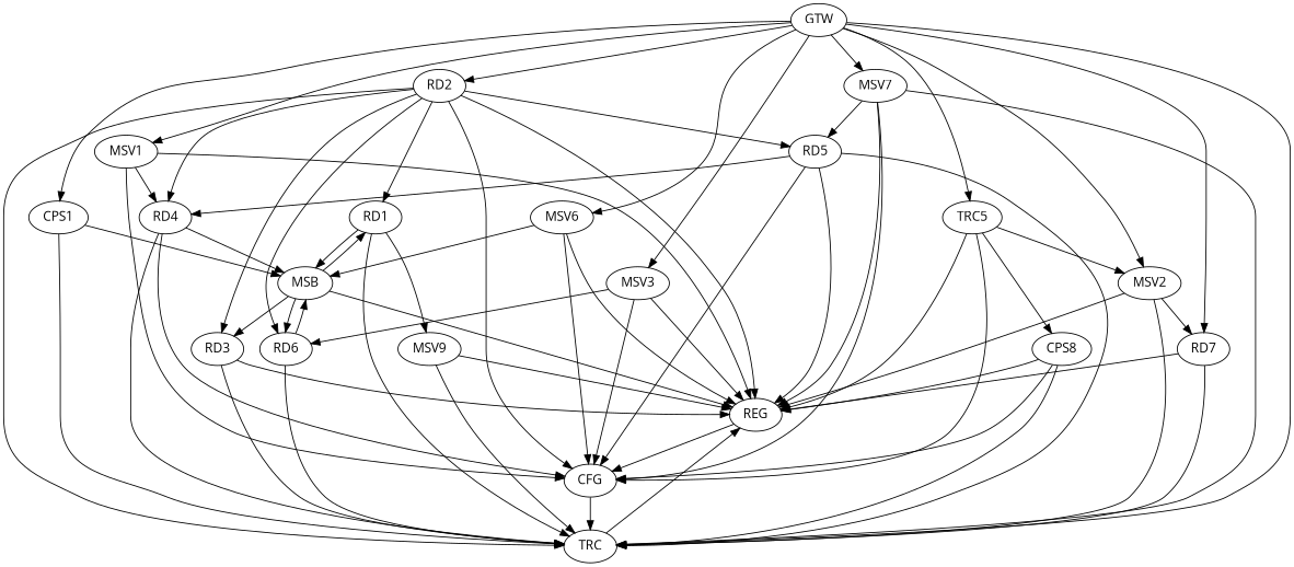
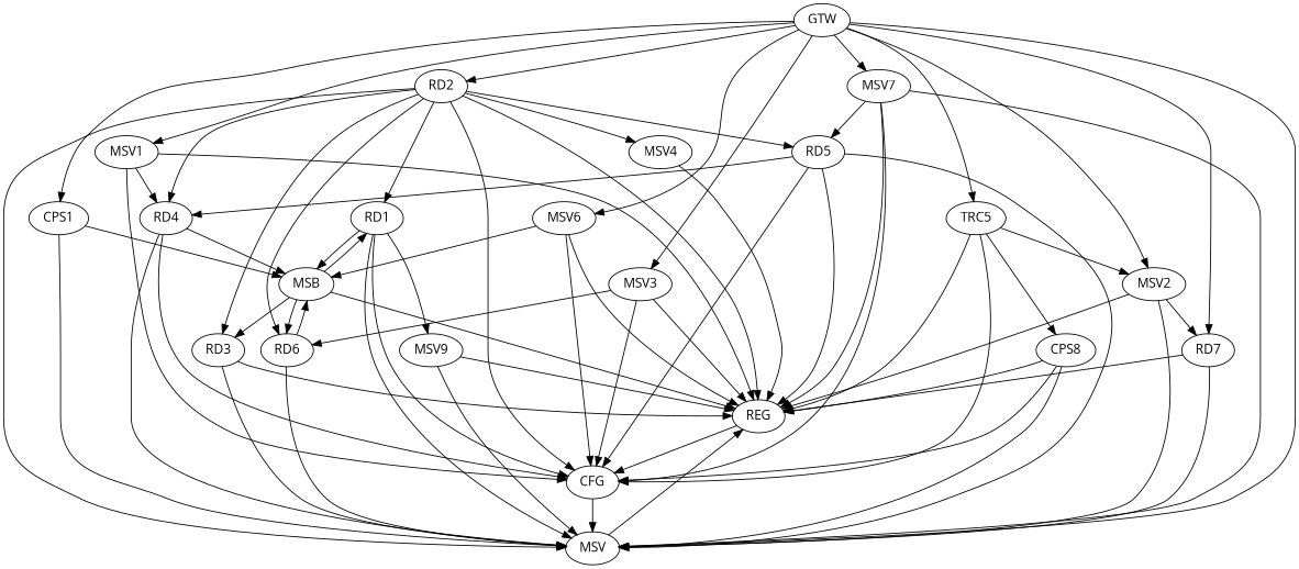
  strict digraph {
    fontname="Open Sans"
    node [fontname="Open Sans"]
    edge [fontname="Open Sans"]
    n1 [label=RD1]
    n2 [label=MSB]
    n3 [label=CFG]
-   n4 [label=TRC]
+   n4 [label=MSV]
    n5 [label=MSV9]
    n6 [label=RD3]
    n7 [label=RD6]
    n8 [label=REG]
    n9 [label=RD2]
    n10 [label=RD4]
    n11 [label=RD5]
+   n12 [label=MSV4]
    n13 [label=RD7]
    n14 [label=CPS1]
    n15 [label=GTW]
    n16 [label=MSV1]
    n17 [label=MSV2]
    n18 [label=MSV3]
    n19 [label=TRC5]
    n20 [label=MSV6]
    n21 [label=MSV7]
    n22 [label=CPS8]
    n1 -> n2
+   n1 -> n3
    n1 -> n4
    n1 -> n5
    n2 -> n1
    n2 -> n6
    n2 -> n7
    n2 -> n8
    n3 -> n4
    n4 -> n8
    n5 -> n4
    n5 -> n8
    n6 -> n4
    n6 -> n8
    n7 -> n2
    n7 -> n4
    n8 -> n3
    n9 -> n1
    n9 -> n3
    n9 -> n4
    n9 -> n6
    n9 -> n7
    n9 -> n8
    n9 -> n10
    n9 -> n11
+   n9 -> n12
    n10 -> n2
    n10 -> n3
    n10 -> n4
    n11 -> n3
    n11 -> n4
    n11 -> n8
    n11 -> n10
+   n12 -> n8
    n13 -> n4
    n13 -> n8
    n14 -> n2
    n14 -> n4
    n15 -> n4
    n15 -> n9
    n15 -> n13
    n15 -> n14
    n15 -> n16
    n15 -> n17
    n15 -> n18
    n15 -> n19
    n15 -> n20
    n15 -> n21
    n16 -> n3
    n16 -> n8
    n16 -> n10
    n17 -> n4
    n17 -> n8
    n17 -> n13
    n18 -> n3
    n18 -> n7
    n18 -> n8
    n19 -> n3
    n19 -> n8
    n19 -> n17
    n19 -> n22
    n20 -> n2
    n20 -> n3
    n20 -> n8
    n21 -> n3
    n21 -> n4
    n21 -> n8
    n21 -> n11
    n22 -> n3
    n22 -> n4
    n22 -> n8
  }
